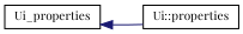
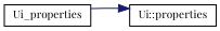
  digraph {
    rankdir=LR
    fontname="Playfair Display"
    node [color=black fillcolor=white fontname="Playfair Display" fontsize=10 shape=record style=filled]
    n1 [height=0.2 label=Ui_properties width=0.4]
    n2 [height=0.2 label="Ui::properties" width=0.4]
-   n1 -> n2 [color=midnightblue dir=back fontname="Playfair Display" fontsize=10 labelfontname=Helvetica labelfontsize=10 style=solid]
+   n2 -> n1 [color=midnightblue dir=back fontname="Playfair Display" fontsize=10 labelfontname=Helvetica labelfontsize=10 style=solid]
  }
